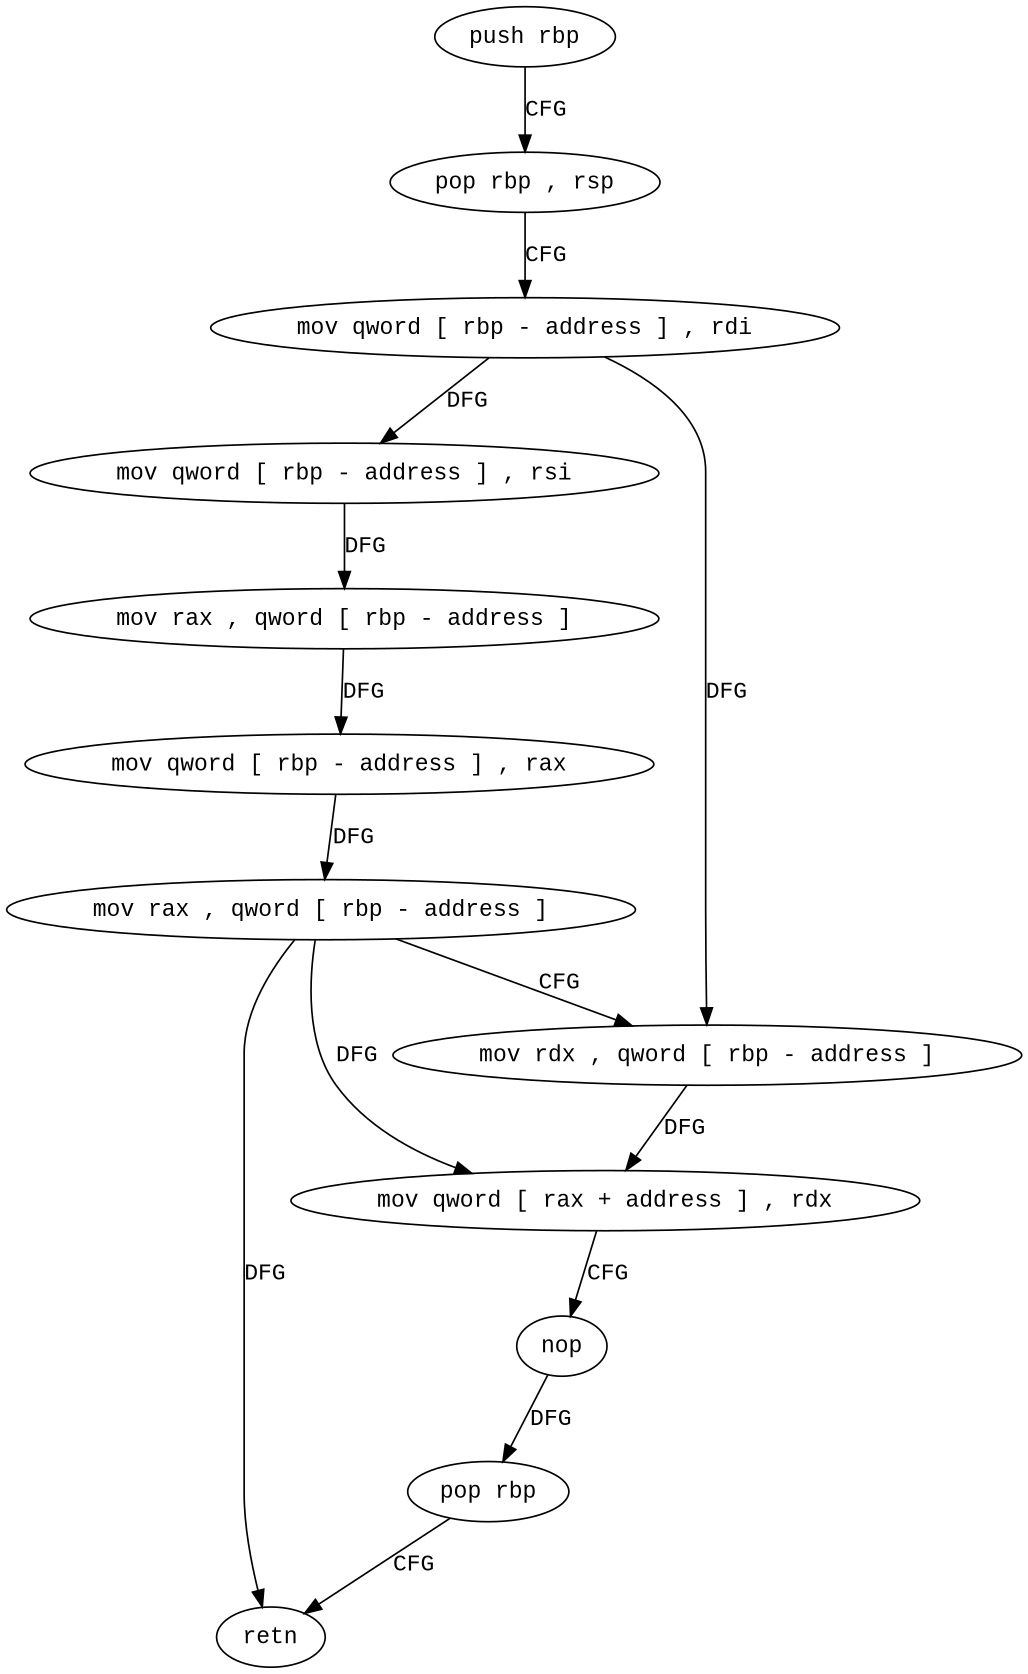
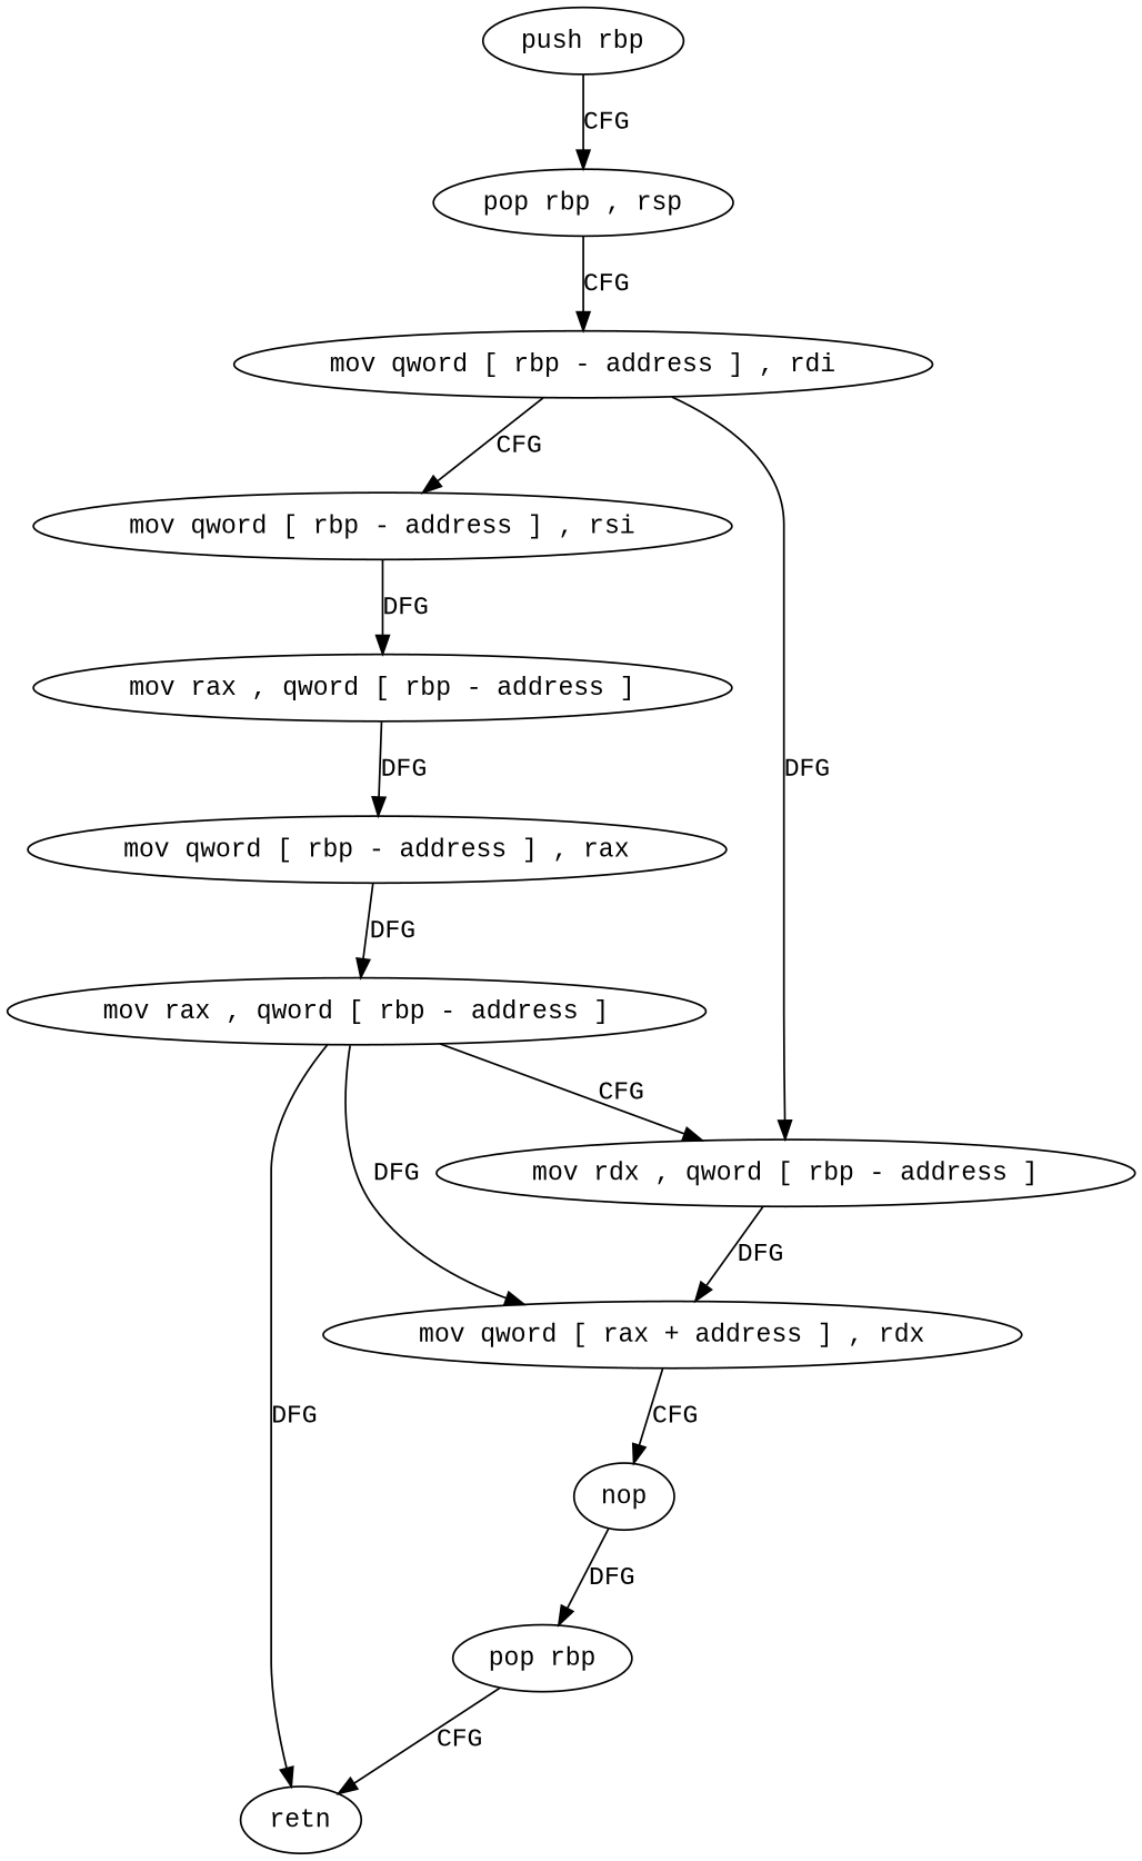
  digraph {
    fontname="Liberation Mono"
    node [fontname="Liberation Mono"]
    edge [fontname="Liberation Mono"]
    n1 [label="push rbp"]
    n2 [label="pop rbp , rsp"]
    n3 [label="mov qword [ rbp - address ] , rdi"]
    n4 [label="mov qword [ rbp - address ] , rsi"]
    n5 [label="mov rdx , qword [ rbp - address ]"]
    n6 [label="mov rax , qword [ rbp - address ]"]
    n7 [label="mov qword [ rax + address ] , rdx"]
    n8 [label="mov qword [ rbp - address ] , rax"]
    n9 [label="mov rax , qword [ rbp - address ]"]
    n10 [label=retn]
    n11 [label=nop]
    n12 [label="pop rbp"]
    n1 -> n2 [label=CFG]
    n2 -> n3 [label=CFG]
-   n3 -> n4 [label=DFG]
+   n3 -> n4 [label=CFG]
    n3 -> n5 [label=DFG]
    n4 -> n6 [label=DFG]
    n5 -> n7 [label=DFG]
    n6 -> n8 [label=DFG]
    n7 -> n11 [label=CFG]
    n8 -> n9 [label=DFG]
    n9 -> n5 [label=CFG]
    n9 -> n7 [label=DFG]
    n9 -> n10 [label=DFG]
    n11 -> n12 [label=DFG]
    n12 -> n10 [label=CFG]
  }
